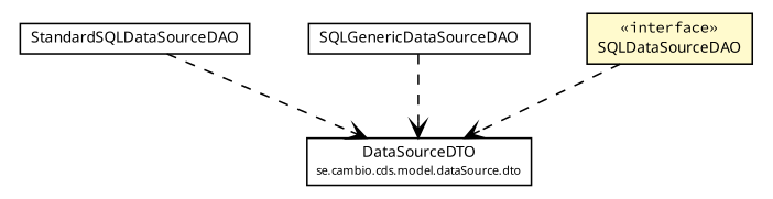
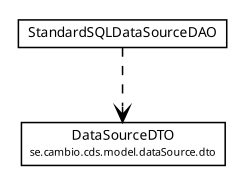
  digraph {
    fontname="Source Code Pro"
    nodesep=0.25
    ranksep=0.5
    node [fontcolor=black fontname="Source Code Pro" fontsize=9.0 shape=plaintext]
    edge [arrowhead=open color=black fontcolor=black fontname="Source Code Pro" fontsize=10.0 headport=p labelfontname="Trebuchet MS" labelfontsize=10 style=dashed tailport=p]
    n1 [label=<<table title="se.cambio.cds.model.dataSource.dto.DataSourceDTO" border="0" cellborder="1" cellspacing="0" cellpadding="2" port="p" href="../dto/DataSourceDTO.html"> 		<tr><td><table border="0" cellspacing="0" cellpadding="1"> <tr><td align="center" balign="center"><font face="Trebuchet MS"> DataSourceDTO </font></td></tr> <tr><td align="center" balign="center"><font face="Trebuchet MS" point-size="7.0"> se.cambio.cds.model.dataSource.dto </font></td></tr> 		</table></td></tr> 		</table>>]
    n2 [label=<<table title="se.cambio.cds.model.dataSource.dao.StandardSQLDataSourceDAO" border="0" cellborder="1" cellspacing="0" cellpadding="2" port="p" href="./StandardSQLDataSourceDAO.html"> 		<tr><td><table border="0" cellspacing="0" cellpadding="1"> <tr><td align="center" balign="center"><font face="Trebuchet MS"> StandardSQLDataSourceDAO </font></td></tr> 		</table></td></tr> 		</table>>]
-   n3 [label=<<table title="se.cambio.cds.model.dataSource.dao.SQLGenericDataSourceDAO" border="0" cellborder="1" cellspacing="0" cellpadding="2" port="p" href="./SQLGenericDataSourceDAO.html"> 		<tr><td><table border="0" cellspacing="0" cellpadding="1"> <tr><td align="center" balign="center"><font face="Trebuchet MS"> SQLGenericDataSourceDAO </font></td></tr> 		</table></td></tr> 		</table>>]
-   n4 [label=<<table title="se.cambio.cds.model.dataSource.dao.SQLDataSourceDAO" border="0" cellborder="1" cellspacing="0" cellpadding="2" port="p" bgcolor="lemonChiffon" href="./SQLDataSourceDAO.html"> 		<tr><td><table border="0" cellspacing="0" cellpadding="1"> <tr><td align="center" balign="center"> &#171;interface&#187; </td></tr> <tr><td align="center" balign="center"><font face="Trebuchet MS"> SQLDataSourceDAO </font></td></tr> 		</table></td></tr> 		</table>>]
    n2 -> n1
-   n3 -> n1
-   n4 -> n1
  }
